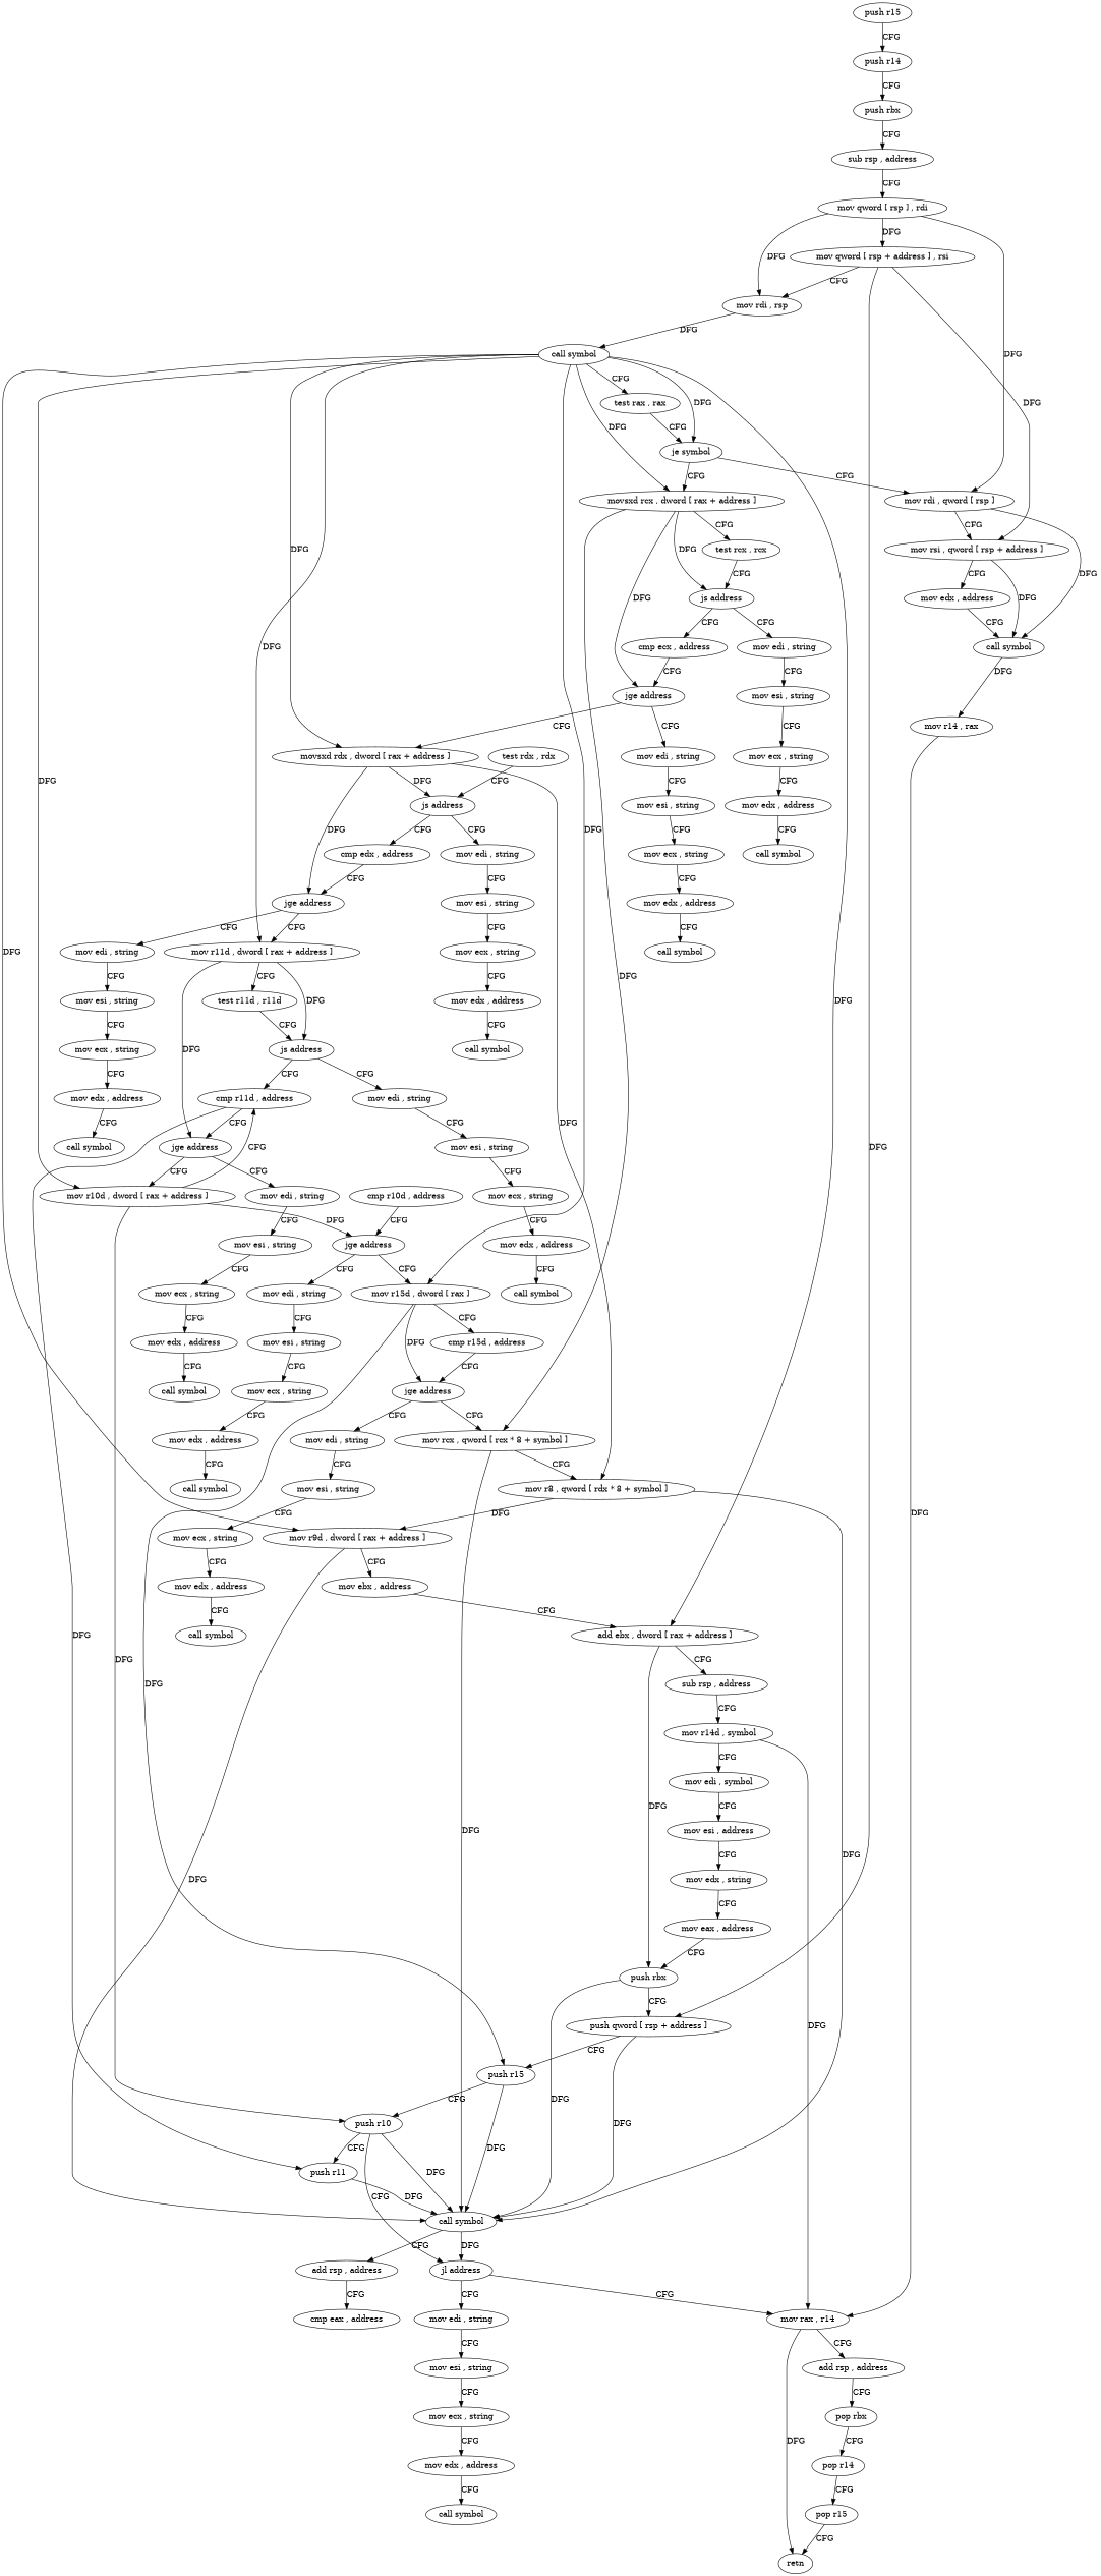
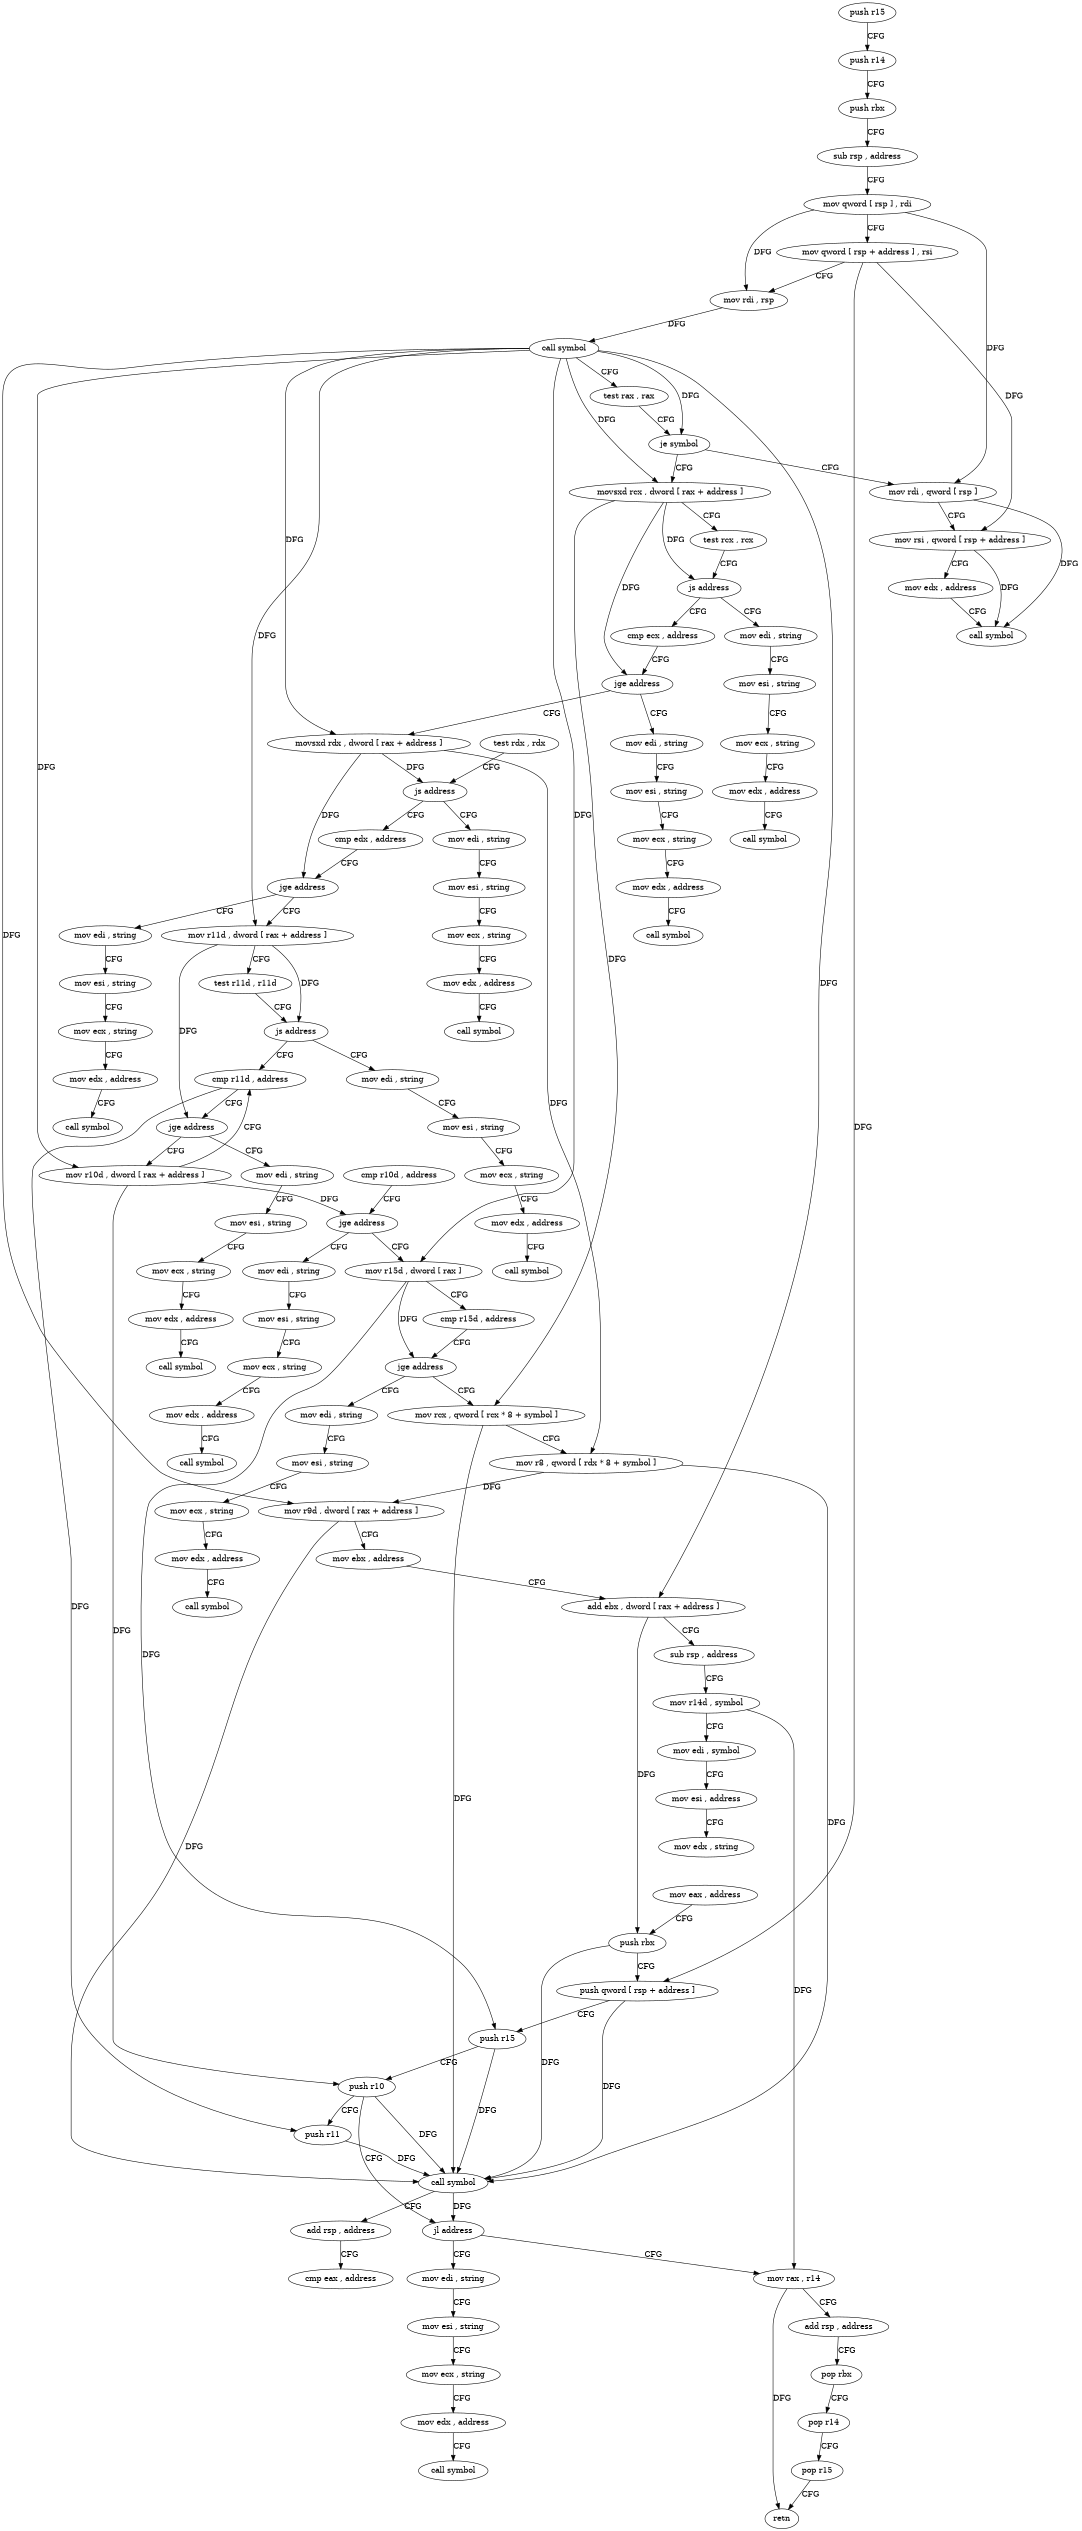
  digraph {
    n1 [label="push r15"]
    n2 [label="push r14"]
    n3 [label="push rbx"]
    n4 [label="sub rsp , address"]
    n5 [label="mov qword [ rsp ] , rdi"]
    n6 [label="mov qword [ rsp + address ] , rsi"]
    n7 [label="mov rdi , rsp"]
    n8 [label="mov rdi , qword [ rsp ]"]
    n9 [label="mov rsi , qword [ rsp + address ]"]
    n10 [label="push qword [ rsp + address ]"]
    n11 [label="call symbol"]
    n12 [label="call symbol"]
    n13 [label="mov edx , address"]
    n14 [label="push r15"]
    n15 [label="call symbol"]
    n16 [label="test rax , rax"]
    n17 [label="je symbol"]
    n18 [label="movsxd rcx , dword [ rax + address ]"]
    n19 [label="movsxd rdx , dword [ rax + address ]"]
    n20 [label="mov r11d , dword [ rax + address ]"]
    n21 [label="mov r10d , dword [ rax + address ]"]
    n22 [label="mov r15d , dword [ rax ]"]
    n23 [label="mov r9d , dword [ rax + address ]"]
    n24 [label="add ebx , dword [ rax + address ]"]
    n25 [label="test rcx , rcx"]
    n26 [label="js address"]
    n27 [label="jge address"]
    n28 [label="mov rcx , qword [ rcx * 8 + symbol ]"]
    n29 [label="js address"]
    n30 [label="jge address"]
    n31 [label="mov r8 , qword [ rdx * 8 + symbol ]"]
    n32 [label="test r11d , r11d"]
    n33 [label="js address"]
    n34 [label="jge address"]
    n35 [label="cmp r11d , address"]
    n36 [label="jge address"]
    n37 [label="push r10"]
    n38 [label="cmp r15d , address"]
    n39 [label="jge address"]
    n40 [label="mov ebx , address"]
    n41 [label="sub rsp , address"]
    n42 [label="push rbx"]
-   n43 [label="mov r14 , rax"]
    n44 [label="mov edi , string"]
    n45 [label="cmp ecx , address"]
    n46 [label="mov edi , string"]
    n47 [label="mov rax , r14"]
    n48 [label="add rsp , address"]
    n49 [label=retn]
    n50 [label="pop rbx"]
    n51 [label="mov esi , string"]
    n52 [label="mov ecx , string"]
    n53 [label="mov edx , address"]
    n54 [label="call symbol"]
    n55 [label="mov esi , string"]
    n56 [label="mov ecx , string"]
    n57 [label="test rdx , rdx"]
    n58 [label="mov edi , string"]
    n59 [label="cmp edx , address"]
    n60 [label="mov edi , string"]
    n61 [label="mov edx , address"]
    n62 [label="call symbol"]
    n63 [label="mov esi , string"]
    n64 [label="mov ecx , string"]
    n65 [label="mov edx , address"]
    n66 [label="call symbol"]
    n67 [label="mov esi , string"]
    n68 [label="mov ecx , string"]
    n69 [label="mov edi , string"]
    n70 [label="mov edi , string"]
    n71 [label="push r11"]
    n72 [label="mov edx , address"]
    n73 [label="call symbol"]
    n74 [label="mov esi , string"]
    n75 [label="mov ecx , string"]
    n76 [label="mov edx , address"]
    n77 [label="call symbol"]
    n78 [label="mov esi , string"]
    n79 [label="mov ecx , string"]
    n80 [label="cmp r10d , address"]
    n81 [label="mov edi , string"]
    n82 [label="jl address"]
    n83 [label="mov edx , address"]
    n84 [label="call symbol"]
    n85 [label="mov esi , string"]
    n86 [label="mov ecx , string"]
    n87 [label="mov edi , string"]
    n88 [label="mov edx , address"]
    n89 [label="call symbol"]
    n90 [label="mov esi , string"]
    n91 [label="mov ecx , string"]
    n92 [label="add rsp , address"]
    n93 [label="mov edx , address"]
    n94 [label="call symbol"]
    n95 [label="mov r14d , symbol"]
    n96 [label="mov edi , symbol"]
    n97 [label="mov esi , address"]
    n98 [label="mov edx , string"]
    n99 [label="mov eax , address"]
    n100 [label="cmp eax , address"]
    n101 [label="mov edi , string"]
    n102 [label="mov esi , string"]
    n103 [label="mov ecx , string"]
    n104 [label="pop r14"]
    n105 [label="pop r15"]
    n106 [label="mov edx , address"]
    n107 [label="call symbol"]
    n1 -> n2 [label=CFG]
    n2 -> n3 [label=CFG]
    n3 -> n4 [label=CFG]
    n4 -> n5 [label=CFG]
-   n5 -> n6 [label=DFG]
+   n5 -> n6 [label=CFG]
    n5 -> n7 [label=DFG]
    n5 -> n8 [label=DFG]
    n6 -> n7 [label=CFG]
    n6 -> n9 [label=DFG]
    n6 -> n10 [label=DFG]
    n7 -> n11 [label=DFG]
    n8 -> n9 [label=CFG]
    n8 -> n12 [label=DFG]
    n9 -> n12 [label=DFG]
    n9 -> n13 [label=CFG]
    n10 -> n14 [label=CFG]
    n10 -> n15 [label=DFG]
    n11 -> n16 [label=CFG]
    n11 -> n17 [label=DFG]
    n11 -> n18 [label=DFG]
    n11 -> n19 [label=DFG]
    n11 -> n20 [label=DFG]
    n11 -> n21 [label=DFG]
    n11 -> n22 [label=DFG]
    n11 -> n23 [label=DFG]
    n11 -> n24 [label=DFG]
-   n12 -> n43 [label=DFG]
    n13 -> n12 [label=CFG]
    n14 -> n15 [label=DFG]
    n14 -> n37 [label=CFG]
    n15 -> n82 [label=DFG]
    n15 -> n92 [label=CFG]
    n16 -> n17 [label=CFG]
    n17 -> n8 [label=CFG]
    n17 -> n18 [label=CFG]
    n18 -> n25 [label=CFG]
    n18 -> n26 [label=DFG]
    n18 -> n27 [label=DFG]
    n18 -> n28 [label=DFG]
    n19 -> n29 [label=DFG]
    n19 -> n30 [label=DFG]
    n19 -> n31 [label=DFG]
    n20 -> n32 [label=CFG]
    n20 -> n33 [label=DFG]
    n20 -> n34 [label=DFG]
    n21 -> n35 [label=CFG]
    n21 -> n36 [label=DFG]
    n21 -> n37 [label=DFG]
    n22 -> n14 [label=DFG]
    n22 -> n38 [label=CFG]
    n22 -> n39 [label=DFG]
    n23 -> n15 [label=DFG]
    n23 -> n40 [label=CFG]
    n24 -> n41 [label=CFG]
    n24 -> n42 [label=DFG]
    n25 -> n26 [label=CFG]
    n26 -> n44 [label=CFG]
    n26 -> n45 [label=CFG]
    n27 -> n19 [label=CFG]
    n27 -> n46 [label=CFG]
    n28 -> n15 [label=DFG]
    n28 -> n31 [label=CFG]
    n29 -> n58 [label=CFG]
    n29 -> n59 [label=CFG]
    n30 -> n20 [label=CFG]
    n30 -> n60 [label=CFG]
    n31 -> n15 [label=DFG]
    n31 -> n23 [label=DFG]
    n32 -> n33 [label=CFG]
    n33 -> n35 [label=CFG]
    n33 -> n69 [label=CFG]
    n34 -> n21 [label=CFG]
    n34 -> n70 [label=CFG]
    n35 -> n34 [label=CFG]
    n35 -> n71 [label=DFG]
    n36 -> n22 [label=CFG]
    n36 -> n81 [label=CFG]
    n37 -> n15 [label=DFG]
    n37 -> n71 [label=CFG]
    n37 -> n82 [label=CFG]
    n38 -> n39 [label=CFG]
    n39 -> n28 [label=CFG]
    n39 -> n87 [label=CFG]
    n40 -> n24 [label=CFG]
    n41 -> n95 [label=CFG]
    n42 -> n10 [label=CFG]
    n42 -> n15 [label=DFG]
-   n43 -> n47 [label=DFG]
    n44 -> n51 [label=CFG]
    n45 -> n27 [label=CFG]
    n46 -> n55 [label=CFG]
    n47 -> n48 [label=CFG]
    n47 -> n49 [label=DFG]
    n48 -> n50 [label=CFG]
    n50 -> n104 [label=CFG]
    n51 -> n52 [label=CFG]
    n52 -> n53 [label=CFG]
    n53 -> n54 [label=CFG]
    n55 -> n56 [label=CFG]
    n56 -> n61 [label=CFG]
    n57 -> n29 [label=CFG]
    n58 -> n63 [label=CFG]
    n59 -> n30 [label=CFG]
    n60 -> n67 [label=CFG]
    n61 -> n62 [label=CFG]
    n63 -> n64 [label=CFG]
    n64 -> n65 [label=CFG]
    n65 -> n66 [label=CFG]
    n67 -> n68 [label=CFG]
    n68 -> n72 [label=CFG]
    n69 -> n74 [label=CFG]
    n70 -> n78 [label=CFG]
    n71 -> n15 [label=DFG]
    n72 -> n73 [label=CFG]
    n74 -> n75 [label=CFG]
    n75 -> n76 [label=CFG]
    n76 -> n77 [label=CFG]
    n78 -> n79 [label=CFG]
    n79 -> n83 [label=CFG]
    n80 -> n36 [label=CFG]
    n81 -> n85 [label=CFG]
    n82 -> n47 [label=CFG]
    n82 -> n101 [label=CFG]
    n83 -> n84 [label=CFG]
    n85 -> n86 [label=CFG]
    n86 -> n88 [label=CFG]
    n87 -> n90 [label=CFG]
    n88 -> n89 [label=CFG]
    n90 -> n91 [label=CFG]
    n91 -> n93 [label=CFG]
    n92 -> n100 [label=CFG]
    n93 -> n94 [label=CFG]
    n95 -> n47 [label=DFG]
    n95 -> n96 [label=CFG]
    n96 -> n97 [label=CFG]
    n97 -> n98 [label=CFG]
-   n98 -> n99 [label=CFG]
    n99 -> n42 [label=CFG]
    n101 -> n102 [label=CFG]
    n102 -> n103 [label=CFG]
    n103 -> n106 [label=CFG]
    n104 -> n105 [label=CFG]
    n105 -> n49 [label=CFG]
    n106 -> n107 [label=CFG]
  }
